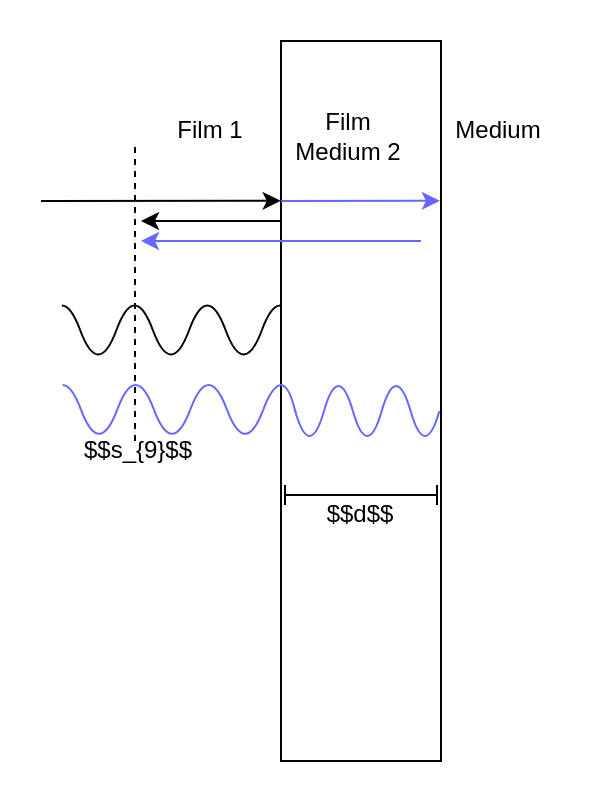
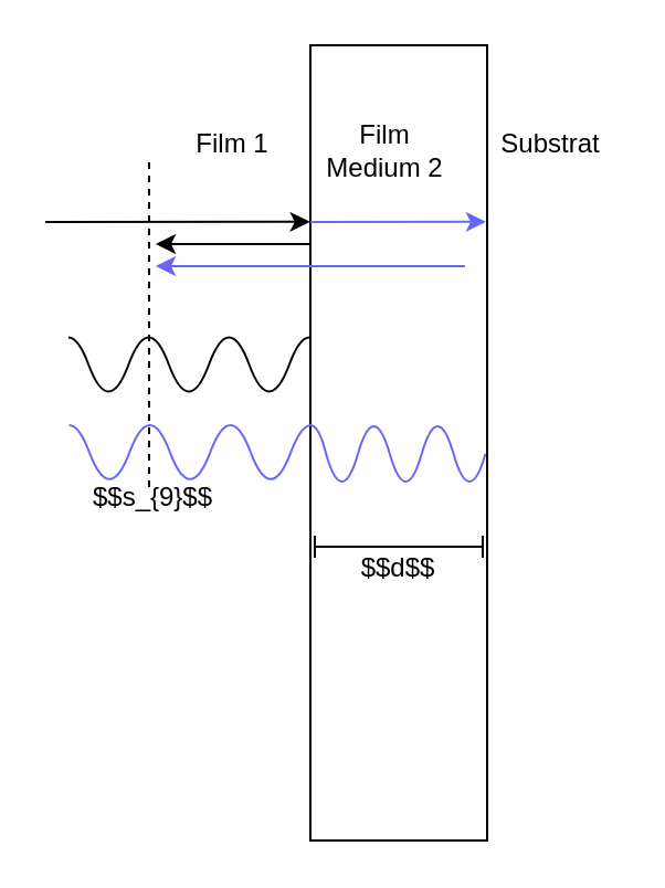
  <mxCell id="0" />
  <mxCell id="1" parent="0" />
  <mxCell id="2" value="" style="rounded=0;whiteSpace=wrap;html=1;movable=1;resizable=1;rotatable=1;deletable=1;editable=1;locked=0;connectable=0;fillColor=none;allowArrows=0;" vertex="1" parent="1"><mxGeometry x="140" y="20" width="80" height="360" as="geometry" /></mxCell>
  <mxCell id="3" value="Film 1" style="text;html=1;strokeColor=none;fillColor=none;align=center;verticalAlign=middle;whiteSpace=wrap;rounded=0;" vertex="1" parent="1"><mxGeometry x="75" y="50" width="60" height="30" as="geometry" /></mxCell>
  <mxCell id="4" value="Film&lt;br&gt;Medium 2" style="text;html=1;strokeColor=none;fillColor=none;align=center;verticalAlign=middle;whiteSpace=wrap;rounded=0;" vertex="1" parent="1"><mxGeometry x="144" y="53" width="60" height="30" as="geometry" /></mxCell>
- <mxCell id="5" value="Medium" style="text;html=1;strokeColor=none;fillColor=none;align=center;verticalAlign=middle;whiteSpace=wrap;rounded=0;" vertex="1" parent="1"><mxGeometry x="219" y="50" width="60" height="30" as="geometry" /></mxCell>
+ <mxCell id="5" value="Substrat" style="text;html=1;strokeColor=none;fillColor=none;align=center;verticalAlign=middle;whiteSpace=wrap;rounded=0;" vertex="1" parent="1"><mxGeometry x="219" y="50" width="60" height="30" as="geometry" /></mxCell>
  <mxCell id="6" value="" style="endArrow=classic;html=1;rounded=0;entryX=-0.002;entryY=0.222;entryDx=0;entryDy=0;entryPerimeter=0;" edge="1" parent="1" target="2"><mxGeometry width="50" height="50" relative="1" as="geometry"><mxPoint x="20" y="100" as="sourcePoint" /><mxPoint x="139" y="99" as="targetPoint" /></mxGeometry></mxCell>
  <mxCell id="7" value="" style="endArrow=classic;html=1;rounded=0;exitX=0;exitY=0.25;exitDx=0;exitDy=0;" edge="1" parent="1" source="2"><mxGeometry width="50" height="50" relative="1" as="geometry"><mxPoint x="10" y="160" as="sourcePoint" /><mxPoint x="70" y="110" as="targetPoint" /></mxGeometry></mxCell>
  <mxCell id="8" value="" style="endArrow=none;dashed=1;html=1;strokeWidth=1;rounded=0;" edge="1" parent="1"><mxGeometry width="50" height="50" relative="1" as="geometry"><mxPoint x="67" y="220" as="sourcePoint" /><mxPoint x="67" y="70" as="targetPoint" /></mxGeometry></mxCell>
  <mxCell id="9" value="" style="group" vertex="1" connectable="0" parent="1"><mxGeometry x="70" y="100" width="70" height="20" as="geometry" /></mxCell>
  <mxCell id="10" value="" style="endArrow=classic;html=1;rounded=0;entryX=0.993;entryY=0.222;entryDx=0;entryDy=0;entryPerimeter=0;strokeColor=#6666FF;" edge="1" parent="9" target="2"><mxGeometry width="50" height="50" relative="1" as="geometry"><mxPoint x="70" as="sourcePoint" /><mxPoint x="122.5" y="80" as="targetPoint" /></mxGeometry></mxCell>
  <mxCell id="11" value="" style="endArrow=classic;html=1;rounded=0;strokeColor=#6666FF;" edge="1" parent="9"><mxGeometry width="50" height="50" relative="1" as="geometry"><mxPoint x="140" y="20" as="sourcePoint" /><mxPoint y="20" as="targetPoint" /></mxGeometry></mxCell>
  <mxCell id="12" value="" style="group;strokeWidth=0.1;" vertex="1" connectable="0" parent="1"><mxGeometry x="142" y="242" width="76" height="10" as="geometry" /></mxCell>
  <mxCell id="13" value="" style="endArrow=none;html=1;rounded=0;" edge="1" parent="12"><mxGeometry width="50" height="50" relative="1" as="geometry"><mxPoint y="5" as="sourcePoint" /><mxPoint x="76" y="5" as="targetPoint" /></mxGeometry></mxCell>
  <mxCell id="14" value="" style="endArrow=none;html=1;rounded=0;" edge="1" parent="12"><mxGeometry width="50" height="50" relative="1" as="geometry"><mxPoint x="76" as="sourcePoint" /><mxPoint x="76" y="10" as="targetPoint" /></mxGeometry></mxCell>
  <mxCell id="15" value="" style="endArrow=none;html=1;rounded=0;" edge="1" parent="12"><mxGeometry width="50" height="50" relative="1" as="geometry"><mxPoint as="sourcePoint" /><mxPoint y="10" as="targetPoint" /></mxGeometry></mxCell>
  <mxCell id="16" value="$$s_{9}$$" style="text;html=1;strokeColor=none;fillColor=none;align=center;verticalAlign=middle;whiteSpace=wrap;rounded=0;" vertex="1" parent="1"><mxGeometry x="39" y="210" width="60" height="30" as="geometry" /></mxCell>
  <mxCell id="17" value="" style="edgeStyle=none;orthogonalLoop=1;jettySize=auto;html=1;curved=1;endArrow=none;endFill=0;strokeColor=#6666FF;" edge="1" parent="1"><mxGeometry width="80" relative="1" as="geometry"><mxPoint x="147.071" y="205" as="sourcePoint" /><mxPoint x="161.5" y="205" as="targetPoint" /><Array as="points"><mxPoint x="154.286" y="230" /></Array></mxGeometry></mxCell>
  <mxCell id="18" value="" style="edgeStyle=none;orthogonalLoop=1;jettySize=auto;html=1;curved=1;endArrow=none;endFill=0;strokeColor=#6666FF;" edge="1" parent="1"><mxGeometry width="80" relative="1" as="geometry"><mxPoint x="161.5" y="205" as="sourcePoint" /><mxPoint x="175.929" y="205" as="targetPoint" /><Array as="points"><mxPoint x="168.714" y="180" /></Array></mxGeometry></mxCell>
  <mxCell id="19" value="" style="edgeStyle=none;orthogonalLoop=1;jettySize=auto;html=1;curved=1;endArrow=none;endFill=0;strokeColor=#6666FF;" edge="1" parent="1"><mxGeometry width="80" relative="1" as="geometry"><mxPoint x="175.929" y="205" as="sourcePoint" /><mxPoint x="190.357" y="205" as="targetPoint" /><Array as="points"><mxPoint x="183.143" y="230" /></Array></mxGeometry></mxCell>
  <mxCell id="20" value="" style="edgeStyle=none;orthogonalLoop=1;jettySize=auto;html=1;curved=1;endArrow=none;endFill=0;strokeColor=#6666FF;" edge="1" parent="1"><mxGeometry width="80" relative="1" as="geometry"><mxPoint x="190.357" y="205" as="sourcePoint" /><mxPoint x="204.786" y="205" as="targetPoint" /><Array as="points"><mxPoint x="197.571" y="180" /></Array></mxGeometry></mxCell>
  <mxCell id="21" value="" style="edgeStyle=none;orthogonalLoop=1;jettySize=auto;html=1;curved=1;endArrow=none;endFill=0;strokeColor=#6666FF;" edge="1" parent="1"><mxGeometry width="80" relative="1" as="geometry"><mxPoint x="204.786" y="205" as="sourcePoint" /><mxPoint x="219.214" y="205" as="targetPoint" /><Array as="points"><mxPoint x="212" y="230" /></Array></mxGeometry></mxCell>
  <mxCell id="22" value="" style="edgeStyle=none;orthogonalLoop=1;jettySize=auto;html=1;curved=1;endArrow=none;endFill=0;strokeColor=#6666FF;" edge="1" parent="1"><mxGeometry width="80" relative="1" as="geometry"><mxPoint x="140" y="192" as="sourcePoint" /><mxPoint x="147.25" y="205.651" as="targetPoint" /><Array as="points"><mxPoint x="144" y="192" /></Array></mxGeometry></mxCell>
  <mxCell id="23" value="" style="group" vertex="1" connectable="0" parent="1"><mxGeometry x="35.354" y="179.803" width="100.393" height="48.819" as="geometry" /></mxCell>
  <mxCell id="24" value="" style="group" vertex="1" connectable="0" parent="23"><mxGeometry x="86.703" y="12.205" width="13.69" height="36.614" as="geometry" /></mxCell>
  <mxCell id="25" value="" style="edgeStyle=none;orthogonalLoop=1;jettySize=auto;html=1;curved=1;endArrow=none;endFill=0;strokeColor=#6666FF;" edge="1" parent="24"><mxGeometry width="80" relative="1" as="geometry"><mxPoint x="-9.127" y="12.205" as="sourcePoint" /><mxPoint x="9.127" y="12.205" as="targetPoint" /><Array as="points"><mxPoint y="36.614" /></Array></mxGeometry></mxCell>
  <mxCell id="26" value="" style="edgeStyle=none;orthogonalLoop=1;jettySize=auto;html=1;curved=1;endArrow=none;endFill=0;strokeColor=#6666FF;" edge="1" parent="24"><mxGeometry width="80" relative="1" as="geometry"><mxPoint x="9.127" y="12.205" as="sourcePoint" /><mxPoint x="18.253" as="targetPoint" /><Array as="points"><mxPoint x="13.69" /></Array></mxGeometry></mxCell>
  <mxCell id="27" value="" style="group;flipV=1;" vertex="1" connectable="0" parent="23"><mxGeometry x="31.943" width="13.69" height="36.614" as="geometry" /></mxCell>
  <mxCell id="28" value="" style="edgeStyle=none;orthogonalLoop=1;jettySize=auto;html=1;curved=1;endArrow=none;endFill=0;strokeColor=#6666FF;" edge="1" parent="27"><mxGeometry width="80" relative="1" as="geometry"><mxPoint x="-9.127" y="24.409" as="sourcePoint" /><mxPoint x="9.127" y="24.409" as="targetPoint" /><Array as="points"><mxPoint /></Array></mxGeometry></mxCell>
  <mxCell id="29" value="" style="edgeStyle=none;orthogonalLoop=1;jettySize=auto;html=1;curved=1;endArrow=none;endFill=0;strokeColor=#6666FF;" edge="1" parent="27"><mxGeometry width="80" relative="1" as="geometry"><mxPoint x="9.127" y="24.409" as="sourcePoint" /><mxPoint x="18.253" y="36.614" as="targetPoint" /><Array as="points"><mxPoint x="13.69" y="36.614" /></Array></mxGeometry></mxCell>
  <mxCell id="30" value="" style="group;flipH=1;flipV=1;" vertex="1" connectable="0" parent="23"><mxGeometry x="54.76" width="13.69" height="36.614" as="geometry" /></mxCell>
  <mxCell id="31" value="" style="edgeStyle=none;orthogonalLoop=1;jettySize=auto;html=1;curved=1;endArrow=none;endFill=0;strokeColor=#6666FF;" edge="1" parent="30"><mxGeometry width="80" relative="1" as="geometry"><mxPoint x="22.817" y="24.409" as="sourcePoint" /><mxPoint x="4.563" y="24.409" as="targetPoint" /><Array as="points"><mxPoint x="13.69" /></Array></mxGeometry></mxCell>
  <mxCell id="32" value="" style="edgeStyle=none;orthogonalLoop=1;jettySize=auto;html=1;curved=1;endArrow=none;endFill=0;strokeColor=#6666FF;" edge="1" parent="30"><mxGeometry width="80" relative="1" as="geometry"><mxPoint x="4.563" y="24.409" as="sourcePoint" /><mxPoint x="-4.563" y="36.614" as="targetPoint" /><Array as="points"><mxPoint y="36.614" /></Array></mxGeometry></mxCell>
  <mxCell id="33" value="" style="group;flipH=1;flipV=0;" vertex="1" connectable="0" parent="23"><mxGeometry y="12.205" width="13.69" height="36.614" as="geometry" /></mxCell>
  <mxCell id="34" value="" style="edgeStyle=none;orthogonalLoop=1;jettySize=auto;html=1;curved=1;endArrow=none;endFill=0;strokeColor=#6666FF;" edge="1" parent="33"><mxGeometry width="80" relative="1" as="geometry"><mxPoint x="22.817" y="12.205" as="sourcePoint" /><mxPoint x="4.563" y="12.205" as="targetPoint" /><Array as="points"><mxPoint x="13.69" y="36.614" /></Array></mxGeometry></mxCell>
  <mxCell id="35" value="" style="edgeStyle=none;orthogonalLoop=1;jettySize=auto;html=1;curved=1;endArrow=none;endFill=0;strokeColor=#6666FF;" edge="1" parent="33"><mxGeometry width="80" relative="1" as="geometry"><mxPoint x="4.563" y="12.205" as="sourcePoint" /><mxPoint x="-4.563" as="targetPoint" /><Array as="points"><mxPoint /></Array></mxGeometry></mxCell>
  <mxCell id="36" value="" style="group" vertex="1" connectable="0" parent="1"><mxGeometry x="35" y="140" width="100" height="49" as="geometry" /></mxCell>
  <mxCell id="37" value="" style="group" vertex="1" connectable="0" parent="36"><mxGeometry x="86.364" y="12.25" width="13.636" height="36.75" as="geometry" /></mxCell>
  <mxCell id="38" value="" style="edgeStyle=none;orthogonalLoop=1;jettySize=auto;html=1;curved=1;endArrow=none;endFill=0;" edge="1" parent="37"><mxGeometry width="80" relative="1" as="geometry"><mxPoint x="-9.091" y="12.25" as="sourcePoint" /><mxPoint x="9.091" y="12.25" as="targetPoint" /><Array as="points"><mxPoint y="36.75" /></Array></mxGeometry></mxCell>
  <mxCell id="39" value="" style="edgeStyle=none;orthogonalLoop=1;jettySize=auto;html=1;curved=1;endArrow=none;endFill=0;" edge="1" parent="37"><mxGeometry width="80" relative="1" as="geometry"><mxPoint x="9.091" y="12.25" as="sourcePoint" /><mxPoint x="18.182" as="targetPoint" /><Array as="points"><mxPoint x="13.636" /></Array></mxGeometry></mxCell>
  <mxCell id="40" value="" style="group;flipV=1;" vertex="1" connectable="0" parent="36"><mxGeometry x="31.818" width="13.636" height="36.75" as="geometry" /></mxCell>
  <mxCell id="41" value="" style="edgeStyle=none;orthogonalLoop=1;jettySize=auto;html=1;curved=1;endArrow=none;endFill=0;" edge="1" parent="40"><mxGeometry width="80" relative="1" as="geometry"><mxPoint x="-9.091" y="24.5" as="sourcePoint" /><mxPoint x="9.091" y="24.5" as="targetPoint" /><Array as="points"><mxPoint /></Array></mxGeometry></mxCell>
  <mxCell id="42" value="" style="edgeStyle=none;orthogonalLoop=1;jettySize=auto;html=1;curved=1;endArrow=none;endFill=0;" edge="1" parent="40"><mxGeometry width="80" relative="1" as="geometry"><mxPoint x="9.091" y="24.5" as="sourcePoint" /><mxPoint x="18.182" y="36.75" as="targetPoint" /><Array as="points"><mxPoint x="13.636" y="36.75" /></Array></mxGeometry></mxCell>
  <mxCell id="43" value="" style="group;flipH=1;flipV=1;" vertex="1" connectable="0" parent="36"><mxGeometry x="54.545" width="13.636" height="36.75" as="geometry" /></mxCell>
  <mxCell id="44" value="" style="edgeStyle=none;orthogonalLoop=1;jettySize=auto;html=1;curved=1;endArrow=none;endFill=0;" edge="1" parent="43"><mxGeometry width="80" relative="1" as="geometry"><mxPoint x="22.727" y="24.5" as="sourcePoint" /><mxPoint x="4.545" y="24.5" as="targetPoint" /><Array as="points"><mxPoint x="13.636" /></Array></mxGeometry></mxCell>
  <mxCell id="45" value="" style="edgeStyle=none;orthogonalLoop=1;jettySize=auto;html=1;curved=1;endArrow=none;endFill=0;" edge="1" parent="43"><mxGeometry width="80" relative="1" as="geometry"><mxPoint x="4.545" y="24.5" as="sourcePoint" /><mxPoint x="-4.545" y="36.75" as="targetPoint" /><Array as="points"><mxPoint y="36.75" /></Array></mxGeometry></mxCell>
  <mxCell id="46" value="" style="group;flipH=1;flipV=0;" vertex="1" connectable="0" parent="36"><mxGeometry y="12.25" width="13.636" height="36.75" as="geometry" /></mxCell>
  <mxCell id="47" value="" style="edgeStyle=none;orthogonalLoop=1;jettySize=auto;html=1;curved=1;endArrow=none;endFill=0;" edge="1" parent="46"><mxGeometry width="80" relative="1" as="geometry"><mxPoint x="22.727" y="12.25" as="sourcePoint" /><mxPoint x="4.545" y="12.25" as="targetPoint" /><Array as="points"><mxPoint x="13.636" y="36.75" /></Array></mxGeometry></mxCell>
  <mxCell id="48" value="" style="edgeStyle=none;orthogonalLoop=1;jettySize=auto;html=1;curved=1;endArrow=none;endFill=0;" edge="1" parent="46"><mxGeometry width="80" relative="1" as="geometry"><mxPoint x="4.545" y="12.25" as="sourcePoint" /><mxPoint x="-4.545" as="targetPoint" /><Array as="points"><mxPoint /></Array></mxGeometry></mxCell>
  <mxCell id="49" value="$$d$$" style="text;html=1;strokeColor=none;fillColor=none;align=center;verticalAlign=middle;whiteSpace=wrap;rounded=0;" vertex="1" parent="1"><mxGeometry x="150" y="242" width="60" height="30" as="geometry" /></mxCell>
